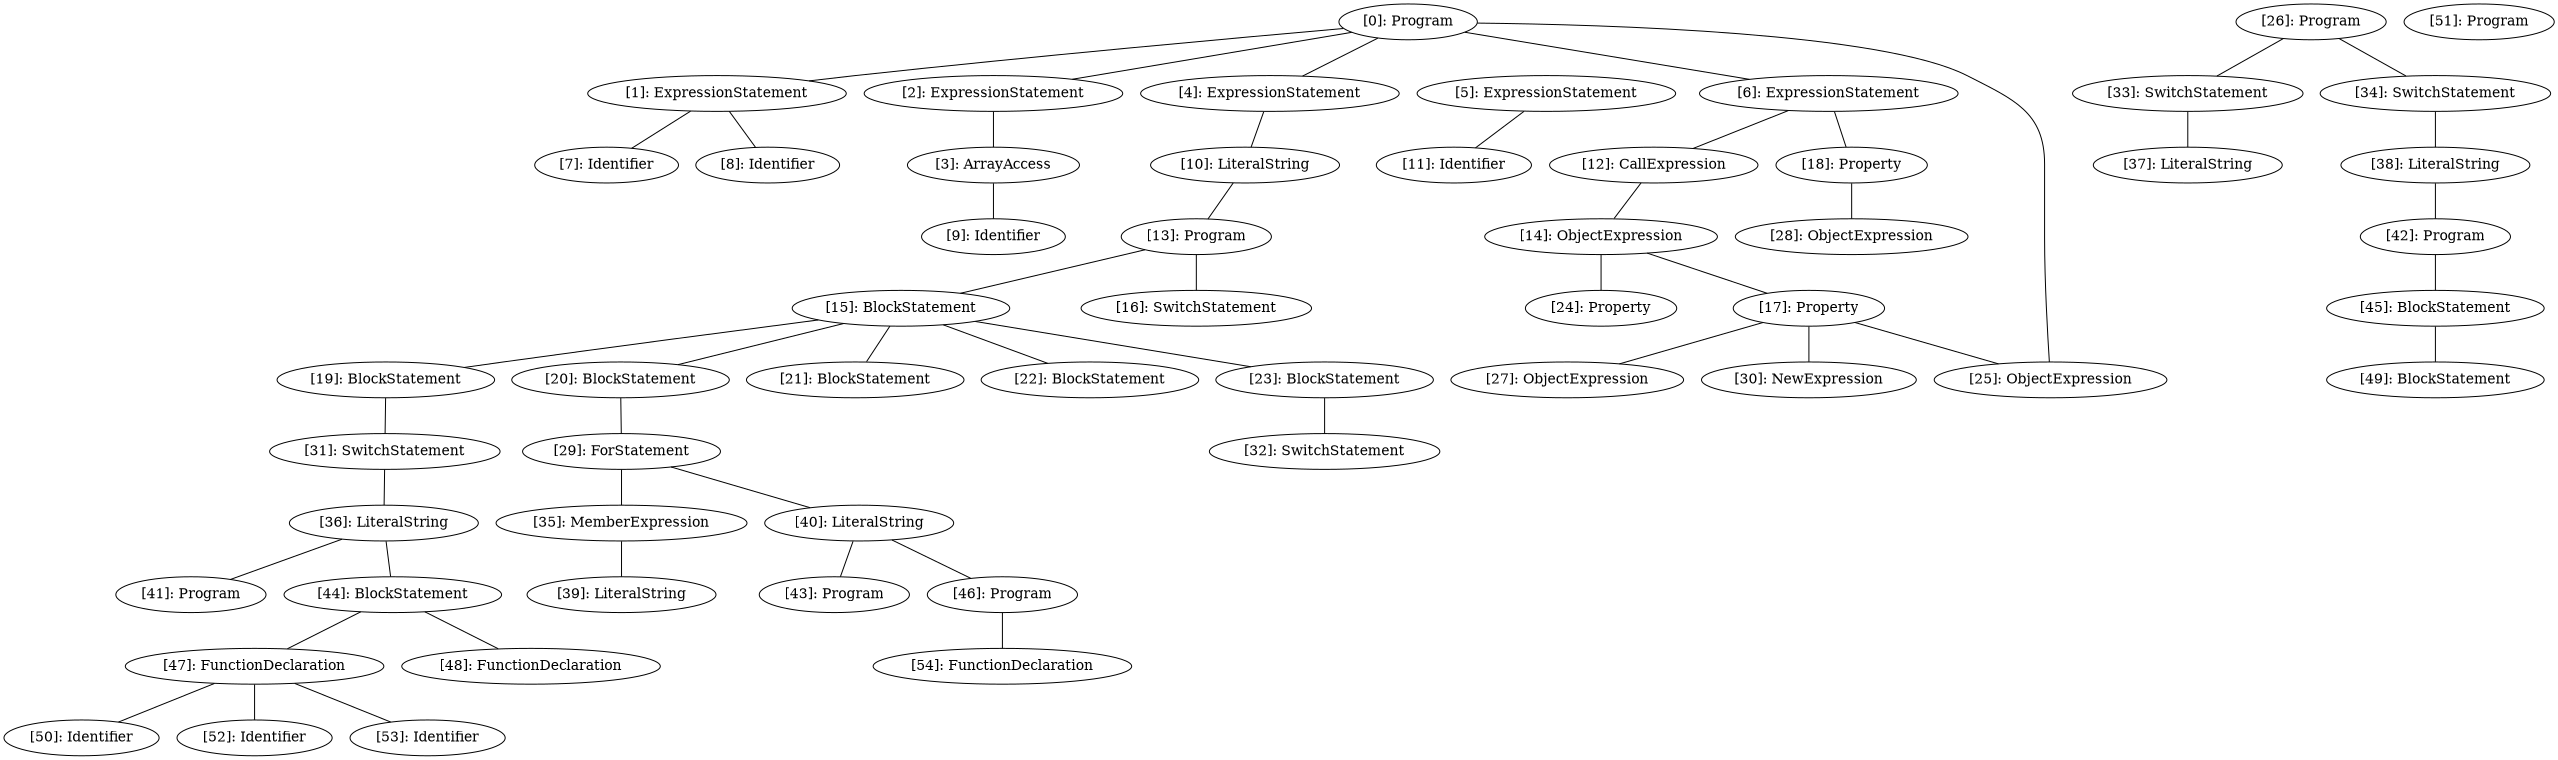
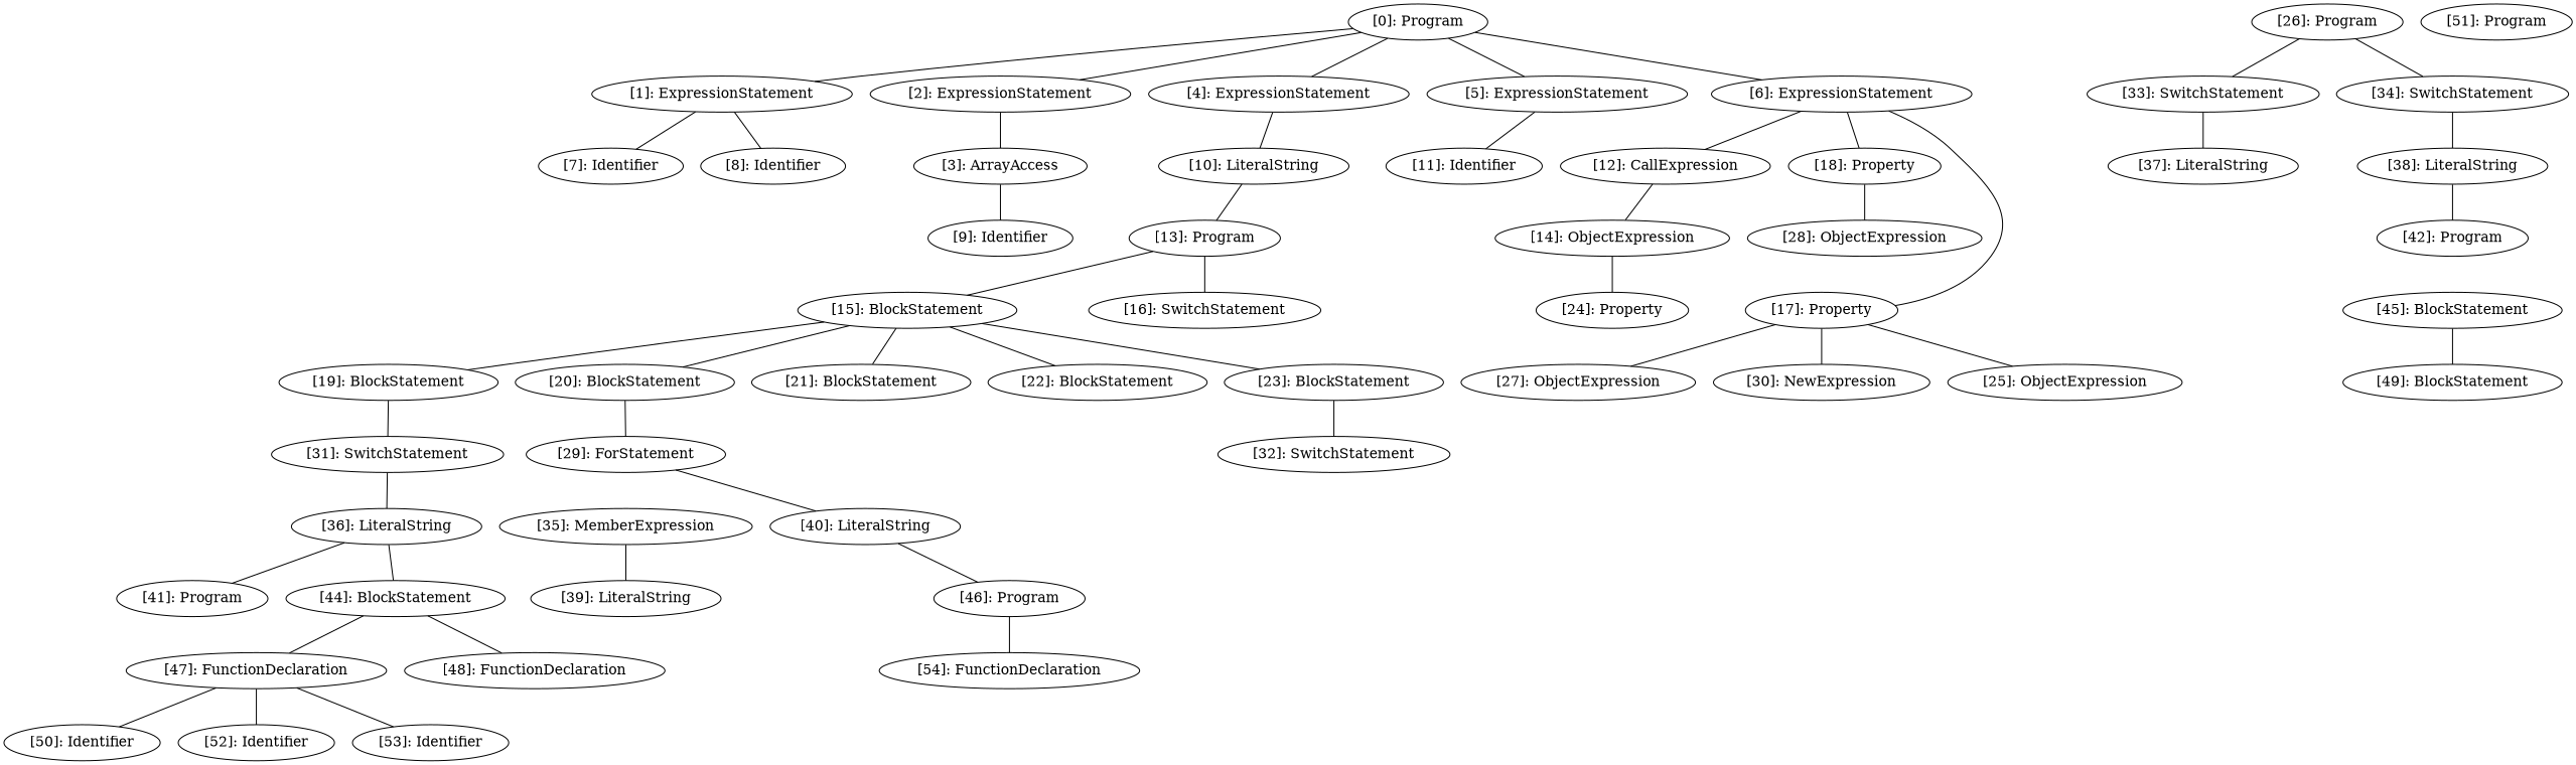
  graph {
    n1 [label="[0]: Program"]
    n2 [label="[1]: ExpressionStatement"]
    n3 [label="[2]: ExpressionStatement"]
    n4 [label="[4]: ExpressionStatement"]
    n5 [label="[5]: ExpressionStatement"]
    n6 [label="[6]: ExpressionStatement"]
    n7 [label="[7]: Identifier"]
    n8 [label="[8]: Identifier"]
    n9 [label="[3]: ArrayAccess"]
    n10 [label="[10]: LiteralString"]
    n11 [label="[11]: Identifier"]
    n12 [label="[12]: CallExpression"]
    n13 [label="[18]: Property"]
    n14 [label="[9]: Identifier"]
    n15 [label="[13]: Program"]
    n16 [label="[14]: ObjectExpression"]
    n17 [label="[15]: BlockStatement"]
    n18 [label="[16]: SwitchStatement"]
    n19 [label="[17]: Property"]
    n20 [label="[24]: Property"]
    n21 [label="[19]: BlockStatement"]
    n22 [label="[20]: BlockStatement"]
    n23 [label="[21]: BlockStatement"]
    n24 [label="[22]: BlockStatement"]
    n25 [label="[23]: BlockStatement"]
    n26 [label="[25]: ObjectExpression"]
    n27 [label="[27]: ObjectExpression"]
    n28 [label="[30]: NewExpression"]
    n29 [label="[28]: ObjectExpression"]
    n30 [label="[31]: SwitchStatement"]
    n31 [label="[29]: ForStatement"]
    n32 [label="[32]: SwitchStatement"]
    n33 [label="[36]: LiteralString"]
    n34 [label="[35]: MemberExpression"]
    n35 [label="[40]: LiteralString"]
    n36 [label="[26]: Program"]
    n37 [label="[33]: SwitchStatement"]
    n38 [label="[34]: SwitchStatement"]
    n39 [label="[37]: LiteralString"]
    n40 [label="[38]: LiteralString"]
    n41 [label="[39]: LiteralString"]
    n42 [label="[41]: Program"]
    n43 [label="[44]: BlockStatement"]
    n44 [label="[42]: Program"]
-   n45 [label="[43]: Program"]
    n46 [label="[46]: Program"]
    n47 [label="[45]: BlockStatement"]
    n48 [label="[54]: FunctionDeclaration"]
    n49 [label="[47]: FunctionDeclaration"]
    n50 [label="[48]: FunctionDeclaration"]
    n51 [label="[49]: BlockStatement"]
    n52 [label="[50]: Identifier"]
    n53 [label="[52]: Identifier"]
    n54 [label="[53]: Identifier"]
    n55 [label="[51]: Program"]
    n1 -- n2
    n1 -- n3
    n1 -- n4
-   n1 -- n26
+   n1 -- n5
    n1 -- n6
    n2 -- n7
    n2 -- n8
    n3 -- n9
    n4 -- n10
    n5 -- n11
    n6 -- n12
    n6 -- n13
    n9 -- n14
    n10 -- n15
    n12 -- n16
    n13 -- n29
    n15 -- n17
    n15 -- n18
-   n16 -- n19
+   n6 -- n19
    n16 -- n20
    n17 -- n21
    n17 -- n22
    n17 -- n23
    n17 -- n24
    n17 -- n25
    n19 -- n26
    n19 -- n27
    n19 -- n28
    n21 -- n30
    n22 -- n31
    n25 -- n32
    n30 -- n33
-   n31 -- n34
    n31 -- n35
    n33 -- n42
    n33 -- n43
    n34 -- n41
-   n35 -- n45
    n35 -- n46
    n36 -- n37
    n36 -- n38
    n37 -- n39
    n38 -- n40
    n40 -- n44
    n43 -- n49
    n43 -- n50
-   n44 -- n47
    n46 -- n48
    n47 -- n51
    n49 -- n52
    n49 -- n53
    n49 -- n54
  }
